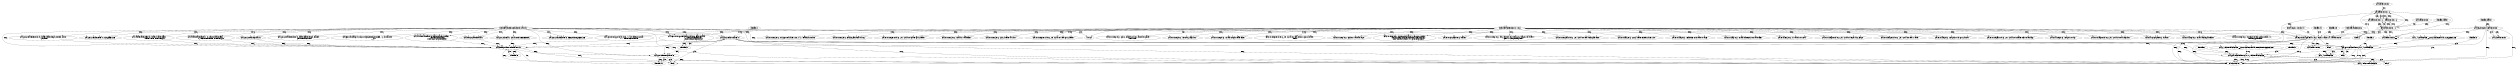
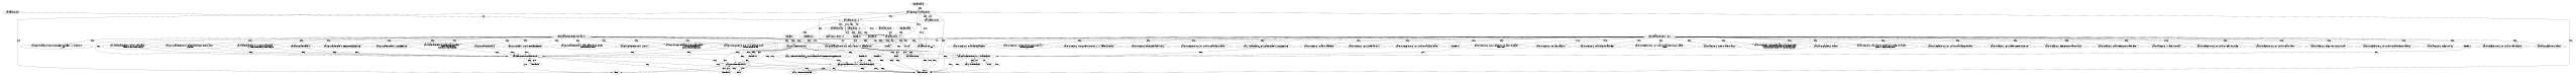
  digraph {
    n1 [label="(Call,report_unsupported(bs, errp, \"QCOW version %d\", header.version))"]
    n2 [label="(Call,cleanup_unknown_header_ext(bs))"]
    n3 [label="(Block,static int)"]
    n4 [label="(Call,header.version)"]
    n5 [label="(Block,)"]
    n6 [label="(Call,qcow2_free_snapshots(bs))"]
    n7 [label="(Block,)"]
    n8 [label="(Identifier,bs)"]
    n9 [label="(MethodParameterIn,BlockDriverState *bs)"]
    n10 [label="(Call,qcow2_refcount_close(bs))"]
    n11 [label="(Call,qcow2_cache_destroy(bs, s->l2_table_cache))"]
    n12 [label="(Call,qcow2_cache_destroy(bs, s->refcount_block_cache))"]
    n13 [label="(Call,validate_table_offset(bs, header.snapshots_offset,\n                                header.nb_snapshots,\n                                sizeof(QCowSnapshotHeader)))"]
    n14 [label="(Call,qcow2_cache_create(bs, REFCOUNT_CACHE_SIZE))"]
    n15 [label="(Call,least2_update_header(bs))"]
    n16 [label="(Call,qcow2_read_extensions(bs, header.header_length, ext_end, NULL,\n        &local_err))"]
    n17 [label="(Call,validate_table_offset(bs, header.l1_table_offset,\n                                header.l1_size, sizeof(uint64_t)))"]
    n18 [label="(Call,qcow2_cache_create(bs, L2_CACHE_SIZE))"]
    n19 [label="(Call,validate_table_offset(bs, s->refcount_table_offset,\n                                s->refcount_table_size, sizeof(uint64_t)))"]
    n20 [label="(Call,report_unsupported(bs, errp, \"%d bit reference counts\",\n                           1 << header.refcount_order))"]
    n21 [label="(Call,qcow2_read_snapshots(bs))"]
    n22 [label="(Call,qcow2_check(bs, &result, BDRV_FIX_ERRORS))"]
    n23 [label="(Call,qcow2_read_extensions(bs, header.header_length, ext_end,\n                              &feature_table, NULL))"]
+   n24 [label="(Call,qcow2_check_refcounts(bs, &result, 0))"]
    n25 [label="(Call,qemu_blockalign(bs, QCOW_MAX_CRYPT_CLUSTERS * s->cluster_size\n                                  + 512))"]
    n26 [label="(Call,report_unsupported_feature(bs, errp, feature_table,\n                                   s->incompatible_features &\n                                   ~QCOW2_INCOMPAT_MASK))"]
    1000120
    n28 [label="(Identifier,bs)"]
    n29 [label="(Identifier,bs)"]
    n30 [label="(Call,s->l2_table_cache)"]
    n31 [label="(Block,)"]
    n32 [label="(Call,s->refcount_block_cache)"]
    n33 [label="(Block,)"]
    n34 [label="(MethodParameterIn,Error **errp)"]
    n35 [label="(Call,error_setg(errp, \"Invalid backing file offset\"))"]
    n36 [label="(Call,error_setg(errp, \"Unsupported encryption method: %i\",\n                   header.crypt_method))"]
    n37 [label="(Call,error_setg(errp, \"Unsupported cluster size: 2^%i\", header.cluster_bits))"]
    n38 [label="(Call,error_setg(errp, \"Backing file name too long\"))"]
    n39 [label="(Call,error_setg_errno(errp, -ret, \"Could not update qcow2 header\"))"]
    n40 [label="(Call,error_setg(errp, \"Invalid L1 table offset\"))"]
    n41 [label="(Call,error_setg(errp, \"qcow2 header too short\"))"]
    n42 [label="(Call,error_setg_errno(errp, -ret, \"Could not read qcow2 header\"))"]
    n43 [label="(Call,error_setg(errp, \"qcow2: Image is corrupt; cannot be opened \"\n                       \"read/write\"))"]
    n44 [label="(Call,error_setg(errp, \"Too many snapshots\"))"]
    n45 [label="(Call,error_setg(errp, \"Invalid snapshot table offset\"))"]
    n46 [label="(Call,error_setg_errno(errp, -ret, \"Could not read unknown qcow2 header \"\n                             \"fields\"))"]
    n47 [label="(Call,error_setg(errp, \"Active L1 table too large\"))"]
    n48 [label="(Call,error_setg(errp, \"Unsupported value '%s' for qcow2 option \"\n                   \"'overlap-check'. Allowed are either of the following: \"\n                   \"none, constant, cached, all\", opt_overlap_check))"]
    n49 [label="(Call,error_propagate(errp, local_err))"]
    n50 [label="(Call,error_setg(errp, \"Lazy refcounts require a qcow2 image with at least \"\n                   \"qemu 1.1 compatibility level\"))"]
    n51 [label="(Call,error_setg_errno(errp, -ret, \"Could not read backing file name\"))"]
    n52 [label="(Call,error_setg(errp, \"qcow2 header exceeds cluster size\"))"]
    n53 [label="(Call,error_setg(errp, \"Reference count table too large\"))"]
    n54 [label="(Call,error_setg(errp, \"Invalid reference count table offset\"))"]
    n55 [label="(Call,error_setg(errp, \"L1 table is too small\"))"]
    n56 [label="(Call,error_setg_errno(errp, -ret, \"Could not repair dirty image\"))"]
    n57 [label="(Call,error_setg_errno(errp, -ret, \"Could not read L1 table\"))"]
    n58 [label="(Call,error_setg(errp, \"Image is not in qcow2 format\"))"]
    n59 [label="(Call,error_setg_errno(errp, -ret, \"Could not initialize refcount handling\"))"]
    n60 [label="(Call,error_setg(errp, \"Image is too big\"))"]
    n61 [label="(Call,error_setg_errno(errp, -ret, \"Could not read snapshots\"))"]
    n62 [label="(Call,error_propagate(errp, local_err))"]
    n63 [label="(Call,be32_to_cpus(&header.version))"]
    n64 [label="(Call,header.version > 3)"]
    n65 [label="(Call,header.version < 2)"]
    n66 [label="(Call,&header.version)"]
    n67 [label="(Call,header.version == 9)"]
    n68 [label="(Call,header.version < 2 || header.version > 3)"]
    n69 [label="(Literal,2)"]
    n70 [label="(Call,s->l2_table_cache = qcow2_cache_create(bs, L2_CACHE_SIZE))"]
    n71 [label="(Identifier,s)"]
    n72 [label="(Literal,\"QCOW version %d\")"]
    n73 [label="(Identifier,bs)"]
    n74 [label="(Identifier,header)"]
    n75 [label="(Identifier,s)"]
    n76 [label="(Identifier,bs)"]
    n77 [label="(Identifier,ret)"]
    n78 [label="(Call,s->refcount_block_cache = qcow2_cache_create(bs, REFCOUNT_CACHE_SIZE))"]
    n79 [label="(Identifier,bs)"]
-   n80 [label="(MethodParameterIn,errp)"]
+   n80 [label="(Identifier,errp)"]
    n81 [label="(Identifier,header)"]
    n82 [label="(Call,header.version)"]
    n83 [label="(Identifier,s)"]
    n84 [label="(Call,header.version)"]
    n1 -> n2 [label="DDG: "]
    n1 -> n3 [label="DDG: "]
    n1 -> n3 [label="DDG: "]
    n1 -> n3 [label="DDG: "]
    n1 -> n4 [label="CFG: "]
    n1 -> n5 [label="AST: "]
    n2 -> n3 [label="DDG: "]
    n2 -> n6 [label="DDG: "]
    n2 -> n7 [label="AST: "]
    n2 -> n8 [label="CFG: "]
    n4 -> n1 [label="AST: "]
    n6 -> n3 [label="DDG: "]
    n6 -> n7 [label="AST: "]
    n6 -> n28 [label="CFG: "]
    n8 -> n2 [label="AST: "]
    n9 -> n1 [label="DDG: "]
    n9 -> n2 [label="DDG: "]
    n9 -> n3 [label="DDG: "]
    n9 -> n6 [label="DDG: "]
    n9 -> n10 [label="DDG: "]
    n9 -> n11 [label="DDG: "]
    n9 -> n12 [label="DDG: "]
    n9 -> n13 [label="DDG: "]
    n9 -> n14 [label="DDG: "]
    n9 -> n15 [label="DDG: "]
    n9 -> n16 [label="DDG: "]
    n9 -> n17 [label="DDG: "]
    n9 -> n18 [label="DDG: "]
    n9 -> n19 [label="DDG: "]
    n9 -> n20 [label="DDG: "]
    n9 -> n21 [label="DDG: "]
    n9 -> n22 [label="DDG: "]
    n9 -> n23 [label="DDG: "]
+   n9 -> n24 [label="DDG: "]
    n9 -> n25 [label="DDG: "]
    n9 -> n26 [label="DDG: "]
    n9 -> 1000120 [label="AST: "]
    n10 -> n3 [label="DDG: "]
    n10 -> n3 [label="DDG: "]
    n10 -> n6 [label="DDG: "]
    n10 -> n7 [label="AST: "]
    n10 -> n11 [label="DDG: "]
    n10 -> n12 [label="DDG: "]
    n10 -> n29 [label="CFG: "]
    n11 -> n3 [label="DDG: "]
    n11 -> n3 [label="DDG: "]
    n11 -> n3 [label="DDG: "]
    n11 -> n12 [label="DDG: "]
    n11 -> n30 [label="CFG: "]
    n11 -> n31 [label="AST: "]
    n12 -> n3 [label="DDG: "]
    n12 -> n3 [label="DDG: "]
    n12 -> n3 [label="DDG: "]
    n12 -> n32 [label="CFG: "]
    n12 -> n33 [label="AST: "]
    n13 -> n2 [label="DDG: "]
    n15 -> n2 [label="DDG: "]
    n16 -> n2 [label="DDG: "]
    n17 -> n2 [label="DDG: "]
    n19 -> n2 [label="DDG: "]
    n20 -> n2 [label="DDG: "]
    n21 -> n2 [label="DDG: "]
    n22 -> n2 [label="DDG: "]
    n26 -> n2 [label="DDG: "]
    n28 -> n2 [label="CFG: "]
    n28 -> n6 [label="AST: "]
    n29 -> n6 [label="CFG: "]
    n29 -> n10 [label="AST: "]
    n30 -> n11 [label="AST: "]
    n32 -> n12 [label="AST: "]
    n34 -> n1 [label="DDG: "]
    n34 -> n3 [label="DDG: "]
    n34 -> n20 [label="DDG: "]
    n34 -> n26 [label="DDG: "]
    n34 -> 1000120 [label="AST: "]
    n34 -> n35 [label="DDG: "]
    n34 -> n36 [label="DDG: "]
    n34 -> n37 [label="DDG: "]
    n34 -> n38 [label="DDG: "]
    n34 -> n39 [label="DDG: "]
    n34 -> n40 [label="DDG: "]
    n34 -> n41 [label="DDG: "]
    n34 -> n42 [label="DDG: "]
    n34 -> n43 [label="DDG: "]
    n34 -> n44 [label="DDG: "]
    n34 -> n45 [label="DDG: "]
    n34 -> n46 [label="DDG: "]
    n34 -> n47 [label="DDG: "]
    n34 -> n48 [label="DDG: "]
    n34 -> n49 [label="DDG: "]
    n34 -> n50 [label="DDG: "]
    n34 -> n51 [label="DDG: "]
    n34 -> n52 [label="DDG: "]
    n34 -> n53 [label="DDG: "]
    n34 -> n54 [label="DDG: "]
    n34 -> n55 [label="DDG: "]
    n34 -> n56 [label="DDG: "]
    n34 -> n57 [label="DDG: "]
    n34 -> n58 [label="DDG: "]
    n34 -> n59 [label="DDG: "]
    n34 -> n60 [label="DDG: "]
    n34 -> n61 [label="DDG: "]
    n34 -> n62 [label="DDG: "]
    n63 -> n1 [label="DDG: "]
    n63 -> n3 [label="DDG: "]
    n63 -> n3 [label="DDG: "]
    n63 -> n7 [label="AST: "]
-   n69 -> n64 [label="DDG: "]
+   n63 -> n64 [label="DDG: "]
+   n63 -> n65 [label="DDG: "]
    n63 -> n66 [label="CFG: "]
    n63 -> n67 [label="DDG: "]
    n64 -> n1 [label="DDG: "]
    n64 -> n67 [label="DDG: "]
    n64 -> n68 [label="AST: "]
    n64 -> n68 [label="DDG: "]
    n64 -> n68 [label="DDG: "]
    n65 -> n1 [label="DDG: "]
    n65 -> n64 [label="DDG: "]
    n65 -> n67 [label="DDG: "]
    n65 -> n68 [label="AST: "]
    n65 -> n68 [label="DDG: "]
    n65 -> n68 [label="DDG: "]
    n65 -> n69 [label="CFG: "]
    n66 -> n63 [label="AST: "]
    n68 -> n64 [label="CFG: "]
    n68 -> n65 [label="CFG: "]
    n69 -> n65 [label="AST: "]
    n70 -> n11 [label="DDG: "]
    n71 -> n10 [label="CFG: "]
    n72 -> n1 [label="AST: "]
    n73 -> n11 [label="AST: "]
    n74 -> n63 [label="CFG: "]
    n75 -> n12 [label="CFG: "]
    n76 -> n1 [label="AST: "]
    n77 -> n1 [label="CFG: "]
    n78 -> n12 [label="DDG: "]
    n79 -> n12 [label="AST: "]
    n80 -> n1 [label="AST: "]
    n81 -> n65 [label="CFG: "]
    n82 -> n65 [label="AST: "]
    n83 -> n11 [label="CFG: "]
    n84 -> n64 [label="AST: "]
  }
